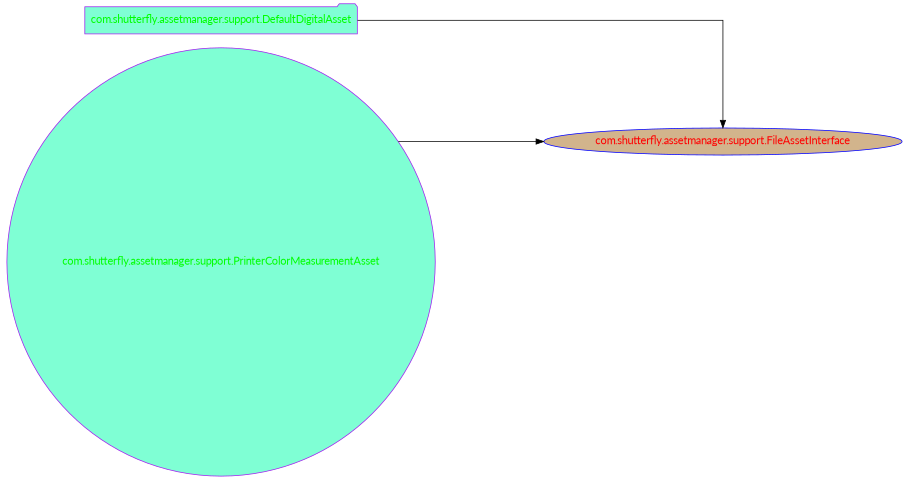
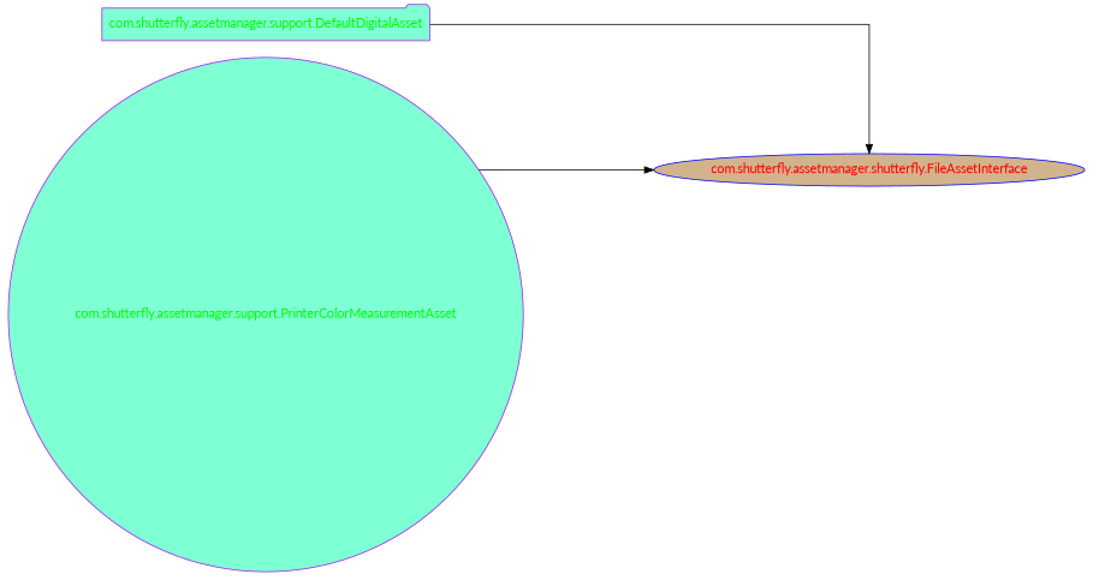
  digraph {
    concentrate=true
    rankdir=LR
    ranksep=2.0
    splines=ortho
    fontname=Lato
    node [fontcolor=green style=filled fillcolor=aquamarine color=purple fontname=Lato]
    edge [fontname=Lato]
-   "com.shutterfly.assetmanager.support.FileAssetInterface" [fontcolor=red fillcolor=tan color=blue shape=ellipse]
+   "com.shutterfly.assetmanager.support.FileAssetInterface" [fontcolor=red fillcolor=tan color=blue shape=ellipse label="com.shutterfly.assetmanager.shutterfly.FileAssetInterface"]
    "com.shutterfly.assetmanager.support.DefaultDigitalAsset" [shape=folder]
    "com.shutterfly.assetmanager.support.PrinterColorMeasurementAsset" [shape=circle]
    "com.shutterfly.assetmanager.support.DefaultDigitalAsset" -> "com.shutterfly.assetmanager.support.FileAssetInterface"
    "com.shutterfly.assetmanager.support.PrinterColorMeasurementAsset" -> "com.shutterfly.assetmanager.support.FileAssetInterface"
  }
